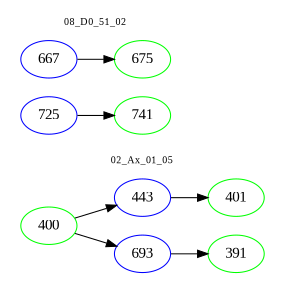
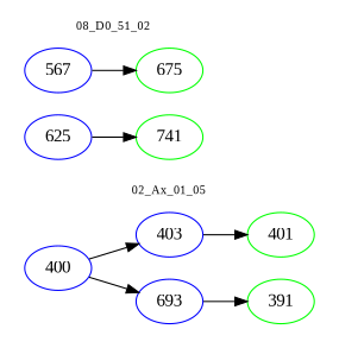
  digraph {
    fontname="Liberation Serif"
    rankdir=LR
    node [color=blue fontname="Liberation Serif"]
    edge [color=black fontname="Liberation Serif"]
-   n1 [color=green label=400]
+   n1 [label=400]
    n2 [label=693]
-   n3 [label=443]
+   n3 [label=403]
    n4 [color=green label=391]
    n5 [color=green label=401]
-   n6 [label=667]
-   n7 [label=725]
+   n6 [label=567]
+   n7 [label=625]
    n8 [color=green label=675]
    n9 [color=green label=741]
    subgraph cluster_1 {
      color=white
      fontsize=10
      label="02_Ax_01_05"
      n1
      n2
      n3
      n4
      n5
    }
    subgraph cluster_2 {
      color=white
      fontsize=10
      label="08_D0_51_02"
      n6
      n7
      n8
      n9
    }
    n1 -> n2
    n1 -> n3
    n2 -> n4
    n3 -> n5
    n6 -> n8
    n7 -> n9
  }
